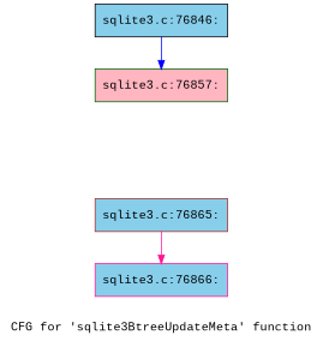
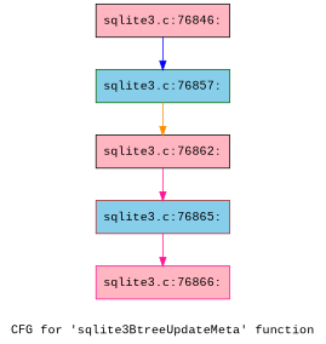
  digraph {
    fontname="Liberation Mono"
    label="CFG for 'sqlite3BtreeUpdateMeta' function"
    node [color=black fillcolor=skyblue fontname="Liberation Mono" shape=record style=filled]
    edge [color=deeppink fontname="Liberation Mono"]
-   n1 [label="{sqlite3.c:76846:}"]
-   n2 [color=darkgreen fillcolor=lightpink label="{sqlite3.c:76857:}"]
-   n4 [color=deeppink label="{sqlite3.c:76866:}"]
+   n1 [fillcolor=lightpink label="{sqlite3.c:76846:}"]
+   n2 [color=darkgreen label="{sqlite3.c:76857:}"]
+   n3 [fillcolor=lightpink label="{sqlite3.c:76862:}"]
+   n4 [color=deeppink fillcolor=lightpink label="{sqlite3.c:76866:}"]
    n5 [color=brown label="{sqlite3.c:76865:}"]
    n1 -> n2 [color=blue]
+   n2 -> n3 [color=darkorange]
+   n3 -> n5
    n5 -> n4
  }
